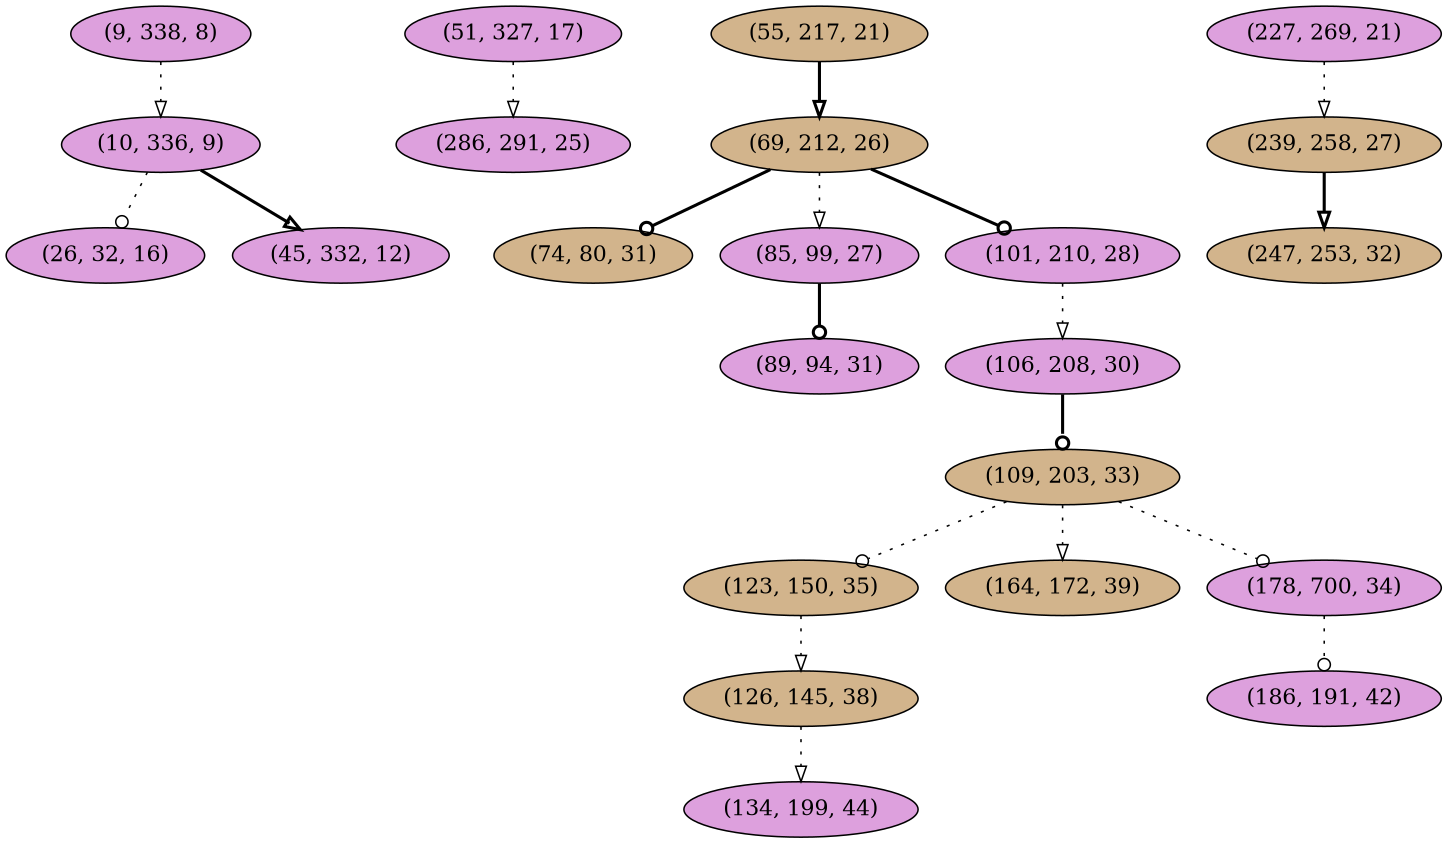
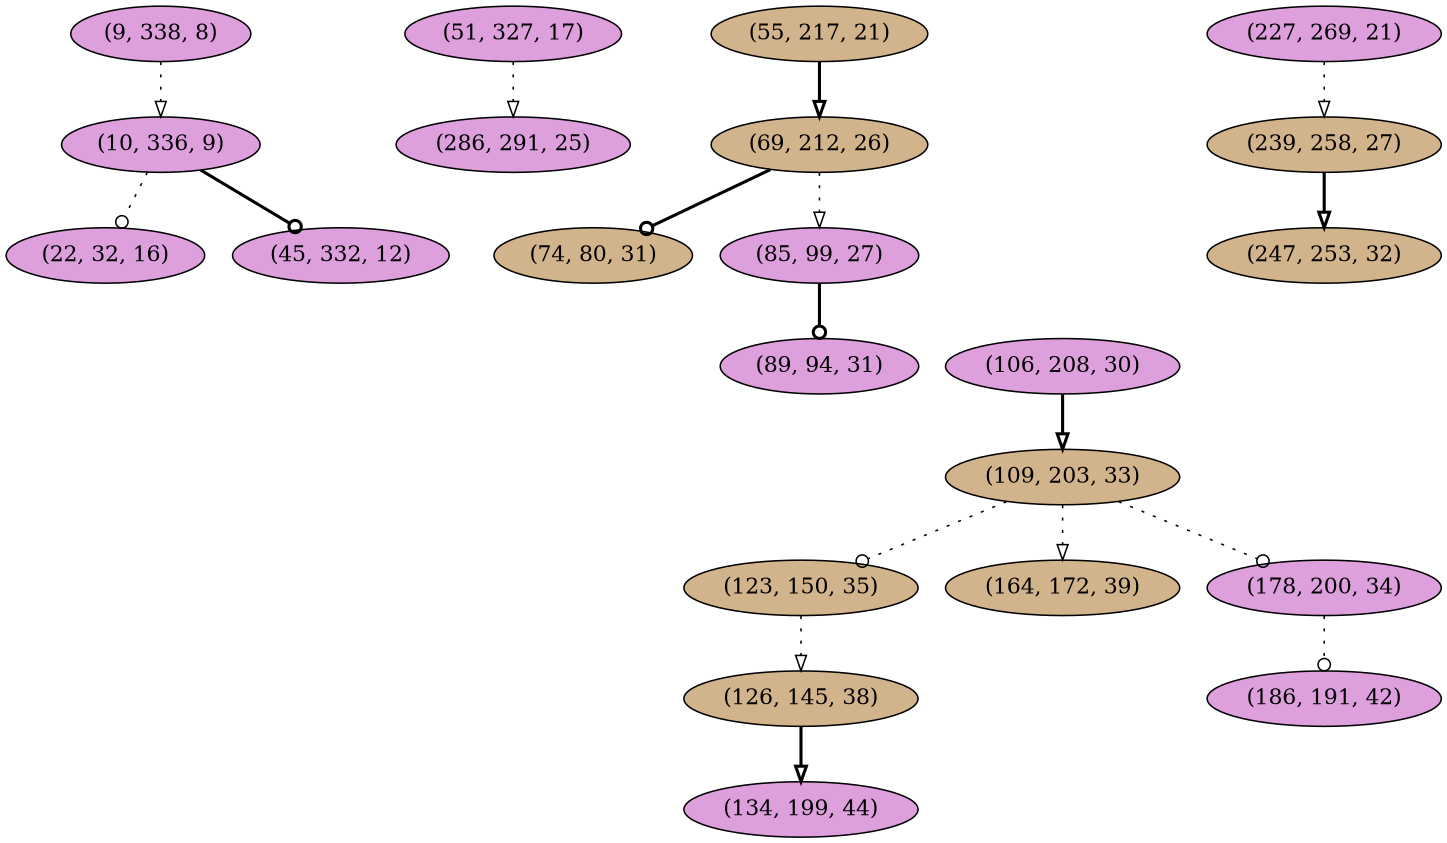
  digraph {
    node [fillcolor=plum style=filled]
    edge [arrowhead=onormal style=dotted]
    "(9, 338, 8)"
    "(10, 336, 9)"
-   "(26, 32, 16)"
+   "(26, 32, 16)" [label="(22, 32, 16)"]
    "(45, 332, 12)"
    "(51, 327, 17)"
    "(286, 291, 25)"
    "(55, 217, 21)" [fillcolor=tan]
    "(69, 212, 26)" [fillcolor=tan]
    "(239, 258, 27)" [fillcolor=tan]
    "(227, 269, 21)"
    "(74, 80, 31)" [fillcolor=tan]
    "(85, 99, 27)"
-   "(101, 210, 28)"
    "(89, 94, 31)"
    "(106, 208, 30)"
    "(109, 203, 33)" [fillcolor=tan]
    "(123, 150, 35)" [fillcolor=tan]
    "(164, 172, 39)" [fillcolor=tan]
-   "(178, 200, 34)" [label="(178, 700, 34)"]
+   "(178, 200, 34)"
    "(126, 145, 38)" [fillcolor=tan]
    "(186, 191, 42)"
    n22 [label="(134, 199, 44)"]
    "(247, 253, 32)" [fillcolor=tan]
    "(9, 338, 8)" -> "(10, 336, 9)"
    "(10, 336, 9)" -> "(26, 32, 16)" [arrowhead=odot]
-   "(10, 336, 9)" -> "(45, 332, 12)" [style=bold]
+   "(10, 336, 9)" -> "(45, 332, 12)" [arrowhead=odot style=bold]
    "(51, 327, 17)" -> "(286, 291, 25)"
    "(55, 217, 21)" -> "(69, 212, 26)" [style=bold]
    "(69, 212, 26)" -> "(74, 80, 31)" [arrowhead=odot style=bold]
    "(69, 212, 26)" -> "(85, 99, 27)"
-   "(69, 212, 26)" -> "(101, 210, 28)" [arrowhead=odot style=bold]
    "(239, 258, 27)" -> "(247, 253, 32)" [style=bold]
    "(227, 269, 21)" -> "(239, 258, 27)"
    "(85, 99, 27)" -> "(89, 94, 31)" [arrowhead=odot style=bold]
-   "(101, 210, 28)" -> "(106, 208, 30)"
-   "(106, 208, 30)" -> "(109, 203, 33)" [arrowhead=odot style=bold]
+   "(106, 208, 30)" -> "(109, 203, 33)" [style=bold]
    "(109, 203, 33)" -> "(123, 150, 35)" [arrowhead=odot]
    "(109, 203, 33)" -> "(164, 172, 39)"
    "(109, 203, 33)" -> "(178, 200, 34)" [arrowhead=odot]
    "(123, 150, 35)" -> "(126, 145, 38)"
    "(178, 200, 34)" -> "(186, 191, 42)" [arrowhead=odot]
-   "(126, 145, 38)" -> n22
+   "(126, 145, 38)" -> n22 [style=bold]
  }
